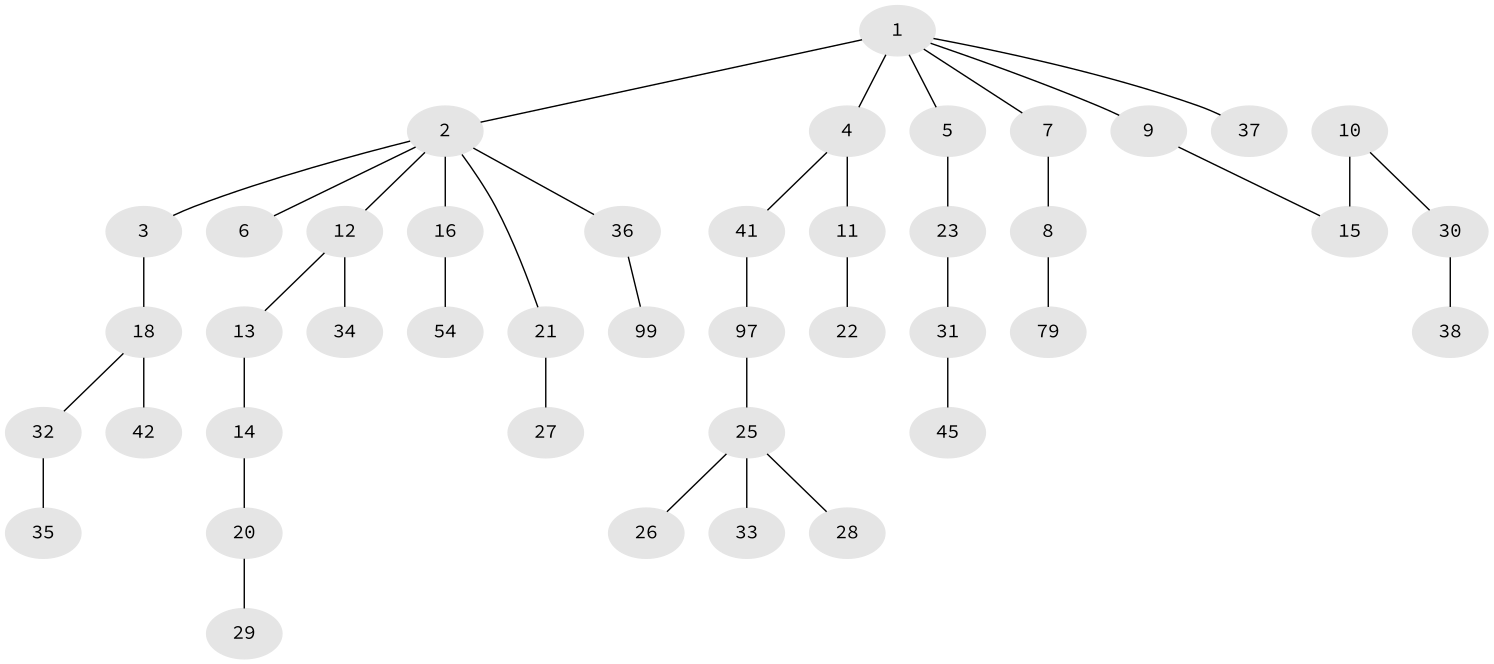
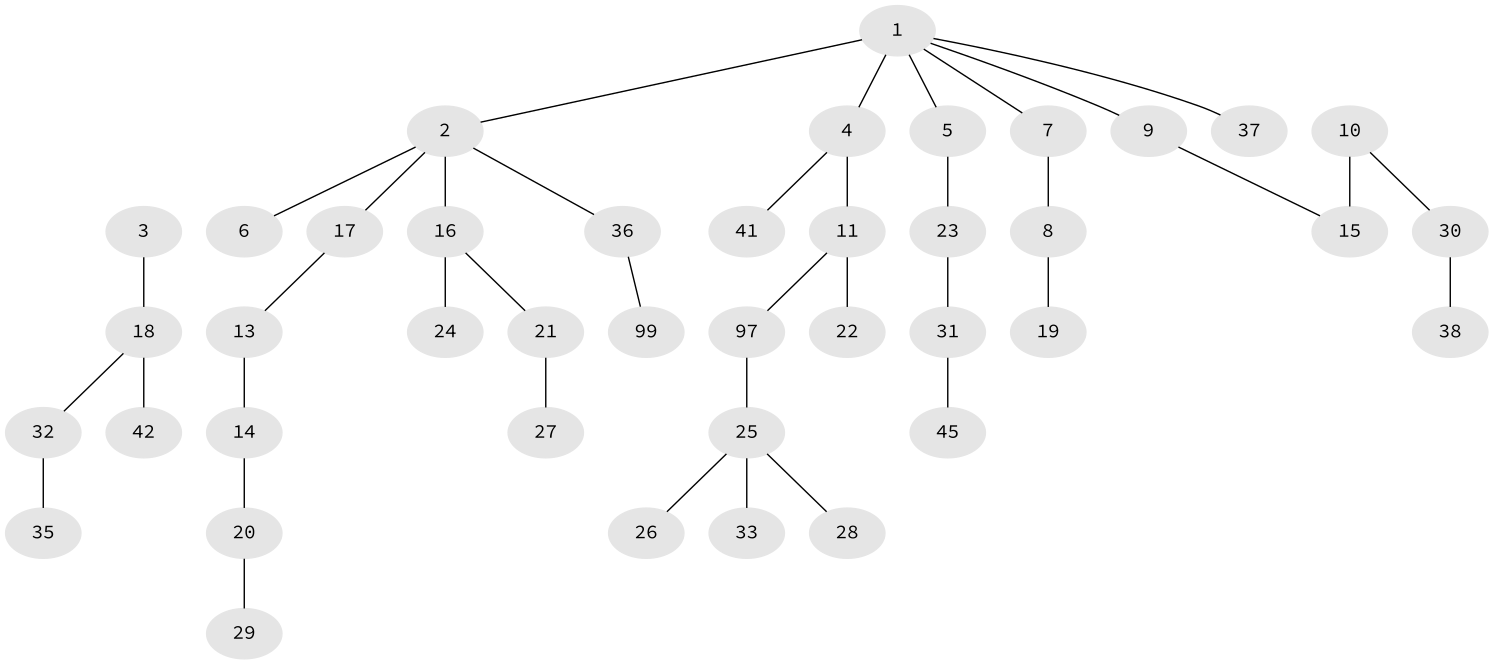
  graph {
    fontname="Source Code Pro"
    node [color=gray90 fontname="Source Code Pro" style=filled]
    edge [fontname="Source Code Pro" weight=1.0]
    1
    2
    4
    5
    7
    9
    37
    3
    6
-   12
+   12 [label=17]
    16
    36
    41
    11
    23
    8
    15
    18
    13
-   34
    21
-   24 [label=54]
+   24
    n23 [label=99]
    32
    42
    35
    n27 [label=97]
    22
    31
-   19 [label=79]
+   19
    10
    30
    38
    25
    14
    20
    29
    27
    26
    33
    28
    n42 [label=45]
    1 -- 2
    1 -- 4 [weight=3.0]
    1 -- 5
    1 -- 7
    1 -- 9
    1 -- 37
-   2 -- 3
    2 -- 6
    2 -- 12
    2 -- 16
    2 -- 36
    4 -- 41
    4 -- 11
    5 -- 23
    7 -- 8
    9 -- 15
    3 -- 18
    12 -- 13 [weight=3.0]
-   12 -- 34
-   2 -- 21
+   16 -- 21
    16 -- 24 [weight=2.0]
    36 -- n23
-   41 -- n27
+   11 -- n27
    11 -- 22 [weight=2.0]
    23 -- 31
    8 -- 19
    18 -- 32
    18 -- 42
    13 -- 14
    21 -- 27 [weight=2.0]
    32 -- 35
    n27 -- 25
    31 -- n42
    10 -- 15 [weight=4.0]
    10 -- 30
    30 -- 38
    25 -- 26
    25 -- 33
    25 -- 28
    14 -- 20
    20 -- 29
  }
